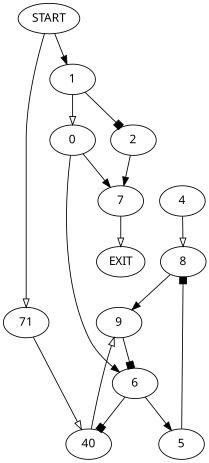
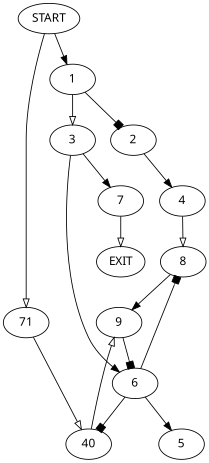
  digraph {
    fontname="Noto Sans"
    node [fontname="Noto Sans"]
    edge [arrowhead=normal fontname="Noto Sans"]
    n1 [label=START]
    1
    n3 [label=71]
    2
-   3 [label=0]
+   3
    n6 [label=40]
    n7 [label=EXIT]
    4
    6
    7
    8
    5
    9
    n1 -> 1
    n1 -> n3 [arrowhead=onormal]
    1 -> 2 [arrowhead=box]
    1 -> 3 [arrowhead=onormal]
    n3 -> n6 [arrowhead=onormal]
-   2 -> 7
+   2 -> 4
    3 -> 6
    3 -> 7
    n6 -> 9 [arrowhead=onormal]
    4 -> 8 [arrowhead=onormal]
    6 -> n6 [arrowhead=box]
    6 -> 5
    7 -> n7 [arrowhead=onormal]
    8 -> 9
-   5 -> 8 [arrowhead=box]
+   6 -> 8 [arrowhead=box]
    9 -> 6 [arrowhead=box]
  }
